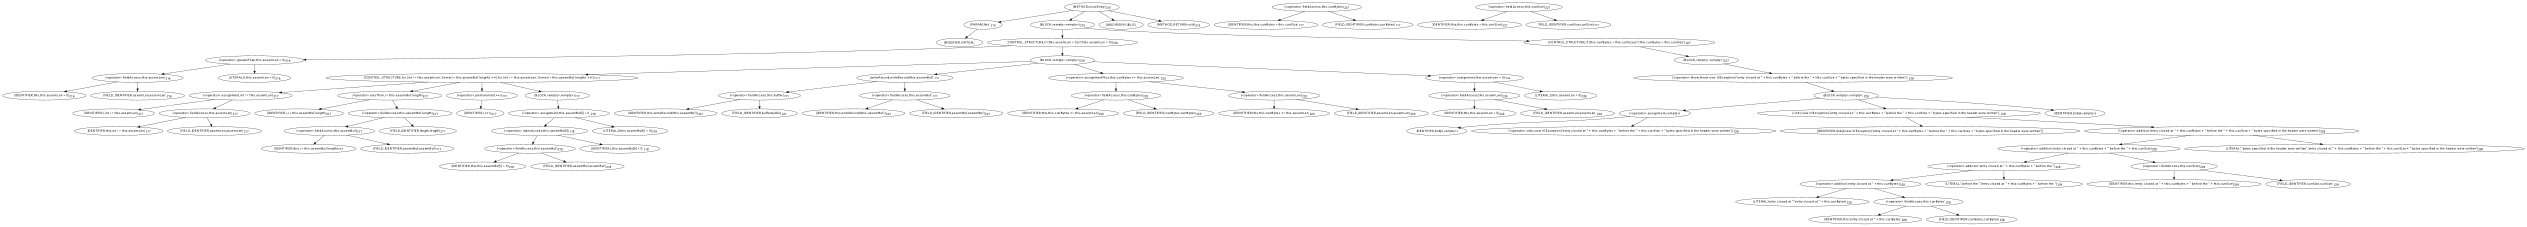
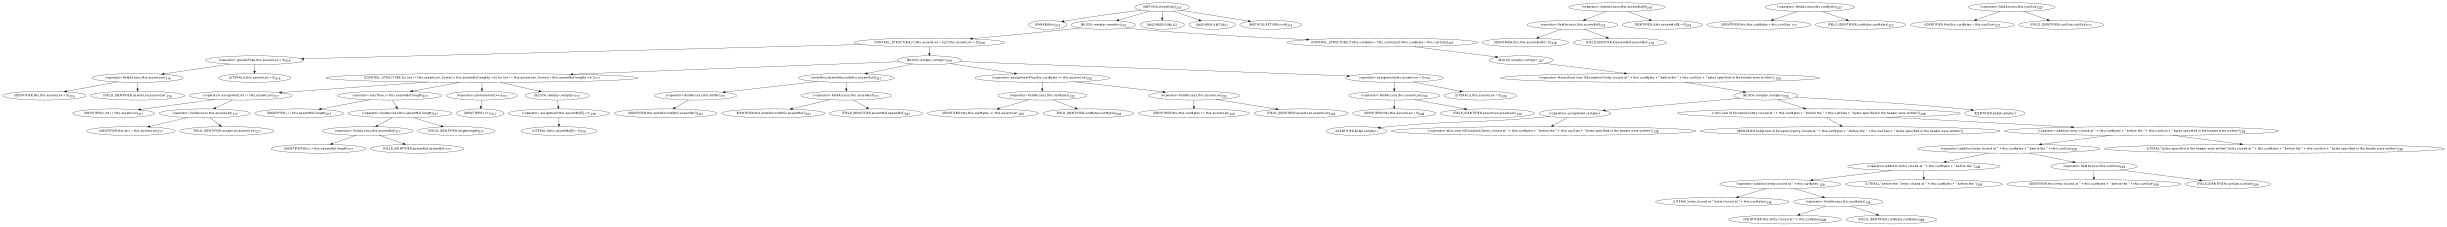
  digraph {
    fontname=Roboto
    node [fontname=Roboto]
    edge [fontname=Roboto]
    n1 [label=<(METHOD,closeEntry)<SUB>215</SUB>>]
    n2 [label=<(PARAM,this)<SUB>215</SUB>>]
    n3 [label=<(BLOCK,&lt;empty&gt;,&lt;empty&gt;)<SUB>215</SUB>>]
    n4 [label=<(MODIFIER,PUBLIC)>]
    n5 [label=<(MODIFIER,VIRTUAL)>]
    n6 [label=<(METHOD_RETURN,void)<SUB>215</SUB>>]
    n7 [label=<(CONTROL_STRUCTURE,if (this.assemLen &gt; 0),if (this.assemLen &gt; 0))<SUB>216</SUB>>]
    n8 [label=<(CONTROL_STRUCTURE,if (this.currBytes &lt; this.currSize),if (this.currBytes &lt; this.currSize))<SUB>227</SUB>>]
    n9 [label=<(&lt;operator&gt;.greaterThan,this.assemLen &gt; 0)<SUB>216</SUB>>]
    n10 [label=<(BLOCK,&lt;empty&gt;,&lt;empty&gt;)<SUB>216</SUB>>]
    n11 [label=<(BLOCK,&lt;empty&gt;,&lt;empty&gt;)<SUB>227</SUB>>]
    n12 [label=<(&lt;operator&gt;.fieldAccess,this.assemLen)<SUB>216</SUB>>]
    n13 [label=<(LITERAL,0,this.assemLen &gt; 0)<SUB>216</SUB>>]
    n14 [label=<(CONTROL_STRUCTURE,for (int i = this.assemLen; Some(i &lt; this.assemBuf.length); ++i),for (int i = this.assemLen; Some(i &lt; this.assemBuf.length); ++i))<SUB>217</SUB>>]
    n15 [label=<(writeRecord,writeRecord(this.assemBuf))<SUB>221</SUB>>]
    n16 [label=<(&lt;operator&gt;.assignmentPlus,this.currBytes += this.assemLen)<SUB>223</SUB>>]
    n17 [label=<(&lt;operator&gt;.assignment,this.assemLen = 0)<SUB>224</SUB>>]
    n18 [label=<(IDENTIFIER,this,this.assemLen &gt; 0)<SUB>216</SUB>>]
    n19 [label=<(FIELD_IDENTIFIER,assemLen,assemLen)<SUB>216</SUB>>]
    n20 [label=<(&lt;operator&gt;.assignment,int i = this.assemLen)<SUB>217</SUB>>]
    n21 [label=<(&lt;operator&gt;.lessThan,i &lt; this.assemBuf.length)<SUB>317</SUB>>]
    n22 [label=<(&lt;operator&gt;.preIncrement,++i)<SUB>217</SUB>>]
    n23 [label=<(BLOCK,&lt;empty&gt;,&lt;empty&gt;)<SUB>217</SUB>>]
    n24 [label=<(&lt;operator&gt;.fieldAccess,this.buffer)<SUB>221</SUB>>]
    n25 [label=<(&lt;operator&gt;.fieldAccess,this.assemBuf)<SUB>221</SUB>>]
    n26 [label=<(&lt;operator&gt;.fieldAccess,this.currBytes)<SUB>223</SUB>>]
    n27 [label=<(&lt;operator&gt;.fieldAccess,this.assemLen)<SUB>223</SUB>>]
    n28 [label=<(&lt;operator&gt;.fieldAccess,this.assemLen)<SUB>224</SUB>>]
    n29 [label=<(LITERAL,0,this.assemLen = 0)<SUB>224</SUB>>]
    n30 [label=<(IDENTIFIER,i,int i = this.assemLen)<SUB>217</SUB>>]
    n31 [label=<(&lt;operator&gt;.fieldAccess,this.assemLen)<SUB>217</SUB>>]
    n32 [label=<(IDENTIFIER,i,i &lt; this.assemBuf.length)<SUB>217</SUB>>]
    n33 [label=<(&lt;operator&gt;.fieldAccess,this.assemBuf.length)<SUB>217</SUB>>]
    n34 [label=<(IDENTIFIER,i,++i)<SUB>217</SUB>>]
    n35 [label=<(&lt;operator&gt;.assignment,this.assemBuf[i] = 0)<SUB>218</SUB>>]
    n36 [label=<(IDENTIFIER,this,int i = this.assemLen)<SUB>217</SUB>>]
    n37 [label=<(FIELD_IDENTIFIER,assemLen,assemLen)<SUB>217</SUB>>]
    n38 [label=<(&lt;operator&gt;.fieldAccess,this.assemBuf)<SUB>217</SUB>>]
    n39 [label=<(FIELD_IDENTIFIER,length,length)<SUB>217</SUB>>]
    n40 [label=<(IDENTIFIER,this,i &lt; this.assemBuf.length)<SUB>217</SUB>>]
    n41 [label=<(FIELD_IDENTIFIER,assemBuf,assemBuf)<SUB>217</SUB>>]
    n42 [label=<(&lt;operator&gt;.indexAccess,this.assemBuf[i])<SUB>218</SUB>>]
    n43 [label=<(LITERAL,0,this.assemBuf[i] = 0)<SUB>218</SUB>>]
    n44 [label=<(&lt;operator&gt;.fieldAccess,this.assemBuf)<SUB>218</SUB>>]
    n45 [label=<(IDENTIFIER,i,this.assemBuf[i] = 0)<SUB>218</SUB>>]
    n46 [label=<(IDENTIFIER,this,this.assemBuf[i] = 0)<SUB>218</SUB>>]
    n47 [label=<(FIELD_IDENTIFIER,assemBuf,assemBuf)<SUB>218</SUB>>]
    n48 [label=<(IDENTIFIER,this,writeRecord(this.assemBuf))<SUB>221</SUB>>]
-   n49 [label=<(FIELD_IDENTIFIER,buffer,buffer)<SUB>221</SUB>>]
    n50 [label=<(IDENTIFIER,this,writeRecord(this.assemBuf))<SUB>221</SUB>>]
    n51 [label=<(FIELD_IDENTIFIER,assemBuf,assemBuf)<SUB>221</SUB>>]
    n52 [label=<(IDENTIFIER,this,this.currBytes += this.assemLen)<SUB>223</SUB>>]
    n53 [label=<(FIELD_IDENTIFIER,currBytes,currBytes)<SUB>223</SUB>>]
    n54 [label=<(IDENTIFIER,this,this.currBytes += this.assemLen)<SUB>223</SUB>>]
    n55 [label=<(FIELD_IDENTIFIER,assemLen,assemLen)<SUB>223</SUB>>]
    n56 [label=<(IDENTIFIER,this,this.assemLen = 0)<SUB>224</SUB>>]
    n57 [label=<(FIELD_IDENTIFIER,assemLen,assemLen)<SUB>224</SUB>>]
    n58 [label=<(&lt;operator&gt;.throw,throw new IOException(&quot;entry closed at '&quot; + this.currBytes + &quot;' before the '&quot; + this.currSize + &quot;' bytes specified in the header were written&quot;);)<SUB>228</SUB>>]
    n59 [label=<(&lt;operator&gt;.fieldAccess,this.currBytes)<SUB>227</SUB>>]
    n60 [label=<(IDENTIFIER,this,this.currBytes &lt; this.currSize)<SUB>227</SUB>>]
    n61 [label=<(FIELD_IDENTIFIER,currBytes,currBytes)<SUB>227</SUB>>]
    n62 [label=<(&lt;operator&gt;.fieldAccess,this.currSize)<SUB>227</SUB>>]
    n63 [label=<(IDENTIFIER,this,this.currBytes &lt; this.currSize)<SUB>227</SUB>>]
    n64 [label=<(FIELD_IDENTIFIER,currSize,currSize)<SUB>227</SUB>>]
    n65 [label=<(BLOCK,&lt;empty&gt;,&lt;empty&gt;)<SUB>228</SUB>>]
    n66 [label=<(&lt;operator&gt;.assignment,&lt;empty&gt;)>]
    n67 [label=<(&lt;init&gt;,new IOException(&quot;entry closed at '&quot; + this.currBytes + &quot;' before the '&quot; + this.currSize + &quot;' bytes specified in the header were written&quot;))<SUB>228</SUB>>]
    n68 [label=<(IDENTIFIER,$obj3,&lt;empty&gt;)>]
    n69 [label=<(IDENTIFIER,$obj3,&lt;empty&gt;)>]
    n70 [label=<(&lt;operator&gt;.alloc,new IOException(&quot;entry closed at '&quot; + this.currBytes + &quot;' before the '&quot; + this.currSize + &quot;' bytes specified in the header were written&quot;))<SUB>228</SUB>>]
    n71 [label=<(IDENTIFIER,$obj3,new IOException(&quot;entry closed at '&quot; + this.currBytes + &quot;' before the '&quot; + this.currSize + &quot;' bytes specified in the header were written&quot;))>]
    n72 [label=<(&lt;operator&gt;.addition,&quot;entry closed at '&quot; + this.currBytes + &quot;' before the '&quot; + this.currSize + &quot;' bytes specified in the header were written&quot;)<SUB>228</SUB>>]
    n73 [label=<(&lt;operator&gt;.addition,&quot;entry closed at '&quot; + this.currBytes + &quot;' before the '&quot; + this.currSize)<SUB>228</SUB>>]
    n74 [label=<(LITERAL,&quot;' bytes specified in the header were written&quot;,&quot;entry closed at '&quot; + this.currBytes + &quot;' before the '&quot; + this.currSize + &quot;' bytes specified in the header were written&quot;)<SUB>230</SUB>>]
    n75 [label=<(&lt;operator&gt;.addition,&quot;entry closed at '&quot; + this.currBytes + &quot;' before the '&quot;)<SUB>228</SUB>>]
    n76 [label=<(&lt;operator&gt;.fieldAccess,this.currSize)<SUB>229</SUB>>]
    n77 [label=<(&lt;operator&gt;.addition,&quot;entry closed at '&quot; + this.currBytes)<SUB>228</SUB>>]
    n78 [label=<(LITERAL,&quot;' before the '&quot;,&quot;entry closed at '&quot; + this.currBytes + &quot;' before the '&quot;)<SUB>229</SUB>>]
    n79 [label=<(IDENTIFIER,this,&quot;entry closed at '&quot; + this.currBytes + &quot;' before the '&quot; + this.currSize)<SUB>229</SUB>>]
    n80 [label=<(FIELD_IDENTIFIER,currSize,currSize)<SUB>229</SUB>>]
    n81 [label=<(LITERAL,&quot;entry closed at '&quot;,&quot;entry closed at '&quot; + this.currBytes)<SUB>228</SUB>>]
    n82 [label=<(&lt;operator&gt;.fieldAccess,this.currBytes)<SUB>228</SUB>>]
    n83 [label=<(IDENTIFIER,this,&quot;entry closed at '&quot; + this.currBytes)<SUB>228</SUB>>]
    n84 [label=<(FIELD_IDENTIFIER,currBytes,currBytes)<SUB>228</SUB>>]
    n1 -> n2
    n1 -> n3
    n1 -> n4
-   n2 -> n5
+   n1 -> n5
    n1 -> n6
    n3 -> n7
    n3 -> n8
    n7 -> n9
    n7 -> n10
    n8 -> n11
    n9 -> n12
    n9 -> n13
    n10 -> n14
    n10 -> n15
    n10 -> n16
    n10 -> n17
    n11 -> n58
    n12 -> n18
    n12 -> n19
    n14 -> n20
    n14 -> n21
    n14 -> n22
    n14 -> n23
    n15 -> n24
    n15 -> n25
    n16 -> n26
    n16 -> n27
    n17 -> n28
    n17 -> n29
    n20 -> n30
    n20 -> n31
    n21 -> n32
    n21 -> n33
    n22 -> n34
    n23 -> n35
    n24 -> n48
-   n24 -> n49
    n25 -> n50
    n25 -> n51
    n26 -> n52
    n26 -> n53
    n27 -> n54
    n27 -> n55
    n28 -> n56
    n28 -> n57
    n31 -> n36
    n31 -> n37
    n33 -> n38
    n33 -> n39
-   n35 -> n42
    n35 -> n43
    n38 -> n40
    n38 -> n41
    n42 -> n44
    n42 -> n45
    n44 -> n46
    n44 -> n47
    n58 -> n65
    n59 -> n60
    n59 -> n61
    n62 -> n63
    n62 -> n64
    n65 -> n66
    n65 -> n67
    n65 -> n68
    n66 -> n69
    n66 -> n70
    n67 -> n71
    n67 -> n72
    n72 -> n73
    n72 -> n74
    n73 -> n75
    n73 -> n76
    n75 -> n77
    n75 -> n78
    n76 -> n79
    n76 -> n80
    n77 -> n81
    n77 -> n82
    n82 -> n83
    n82 -> n84
  }
